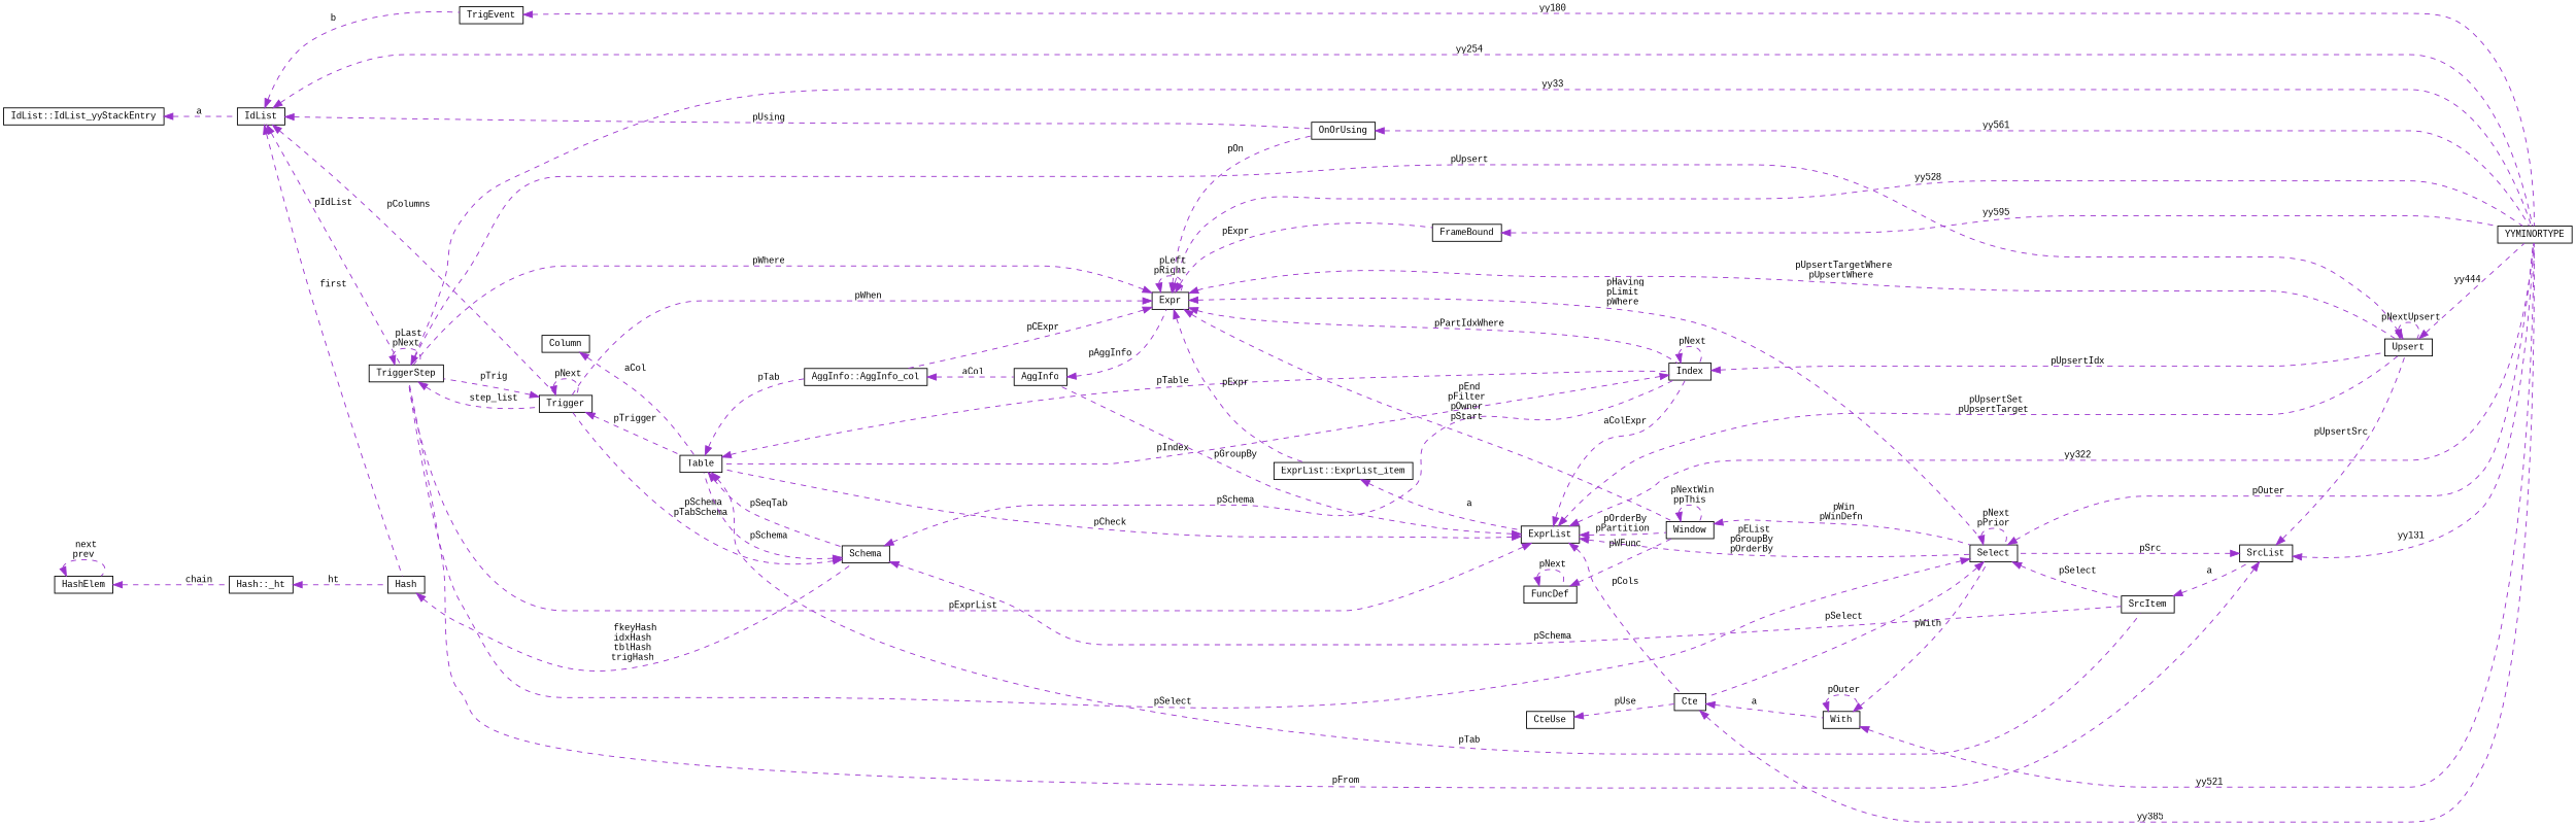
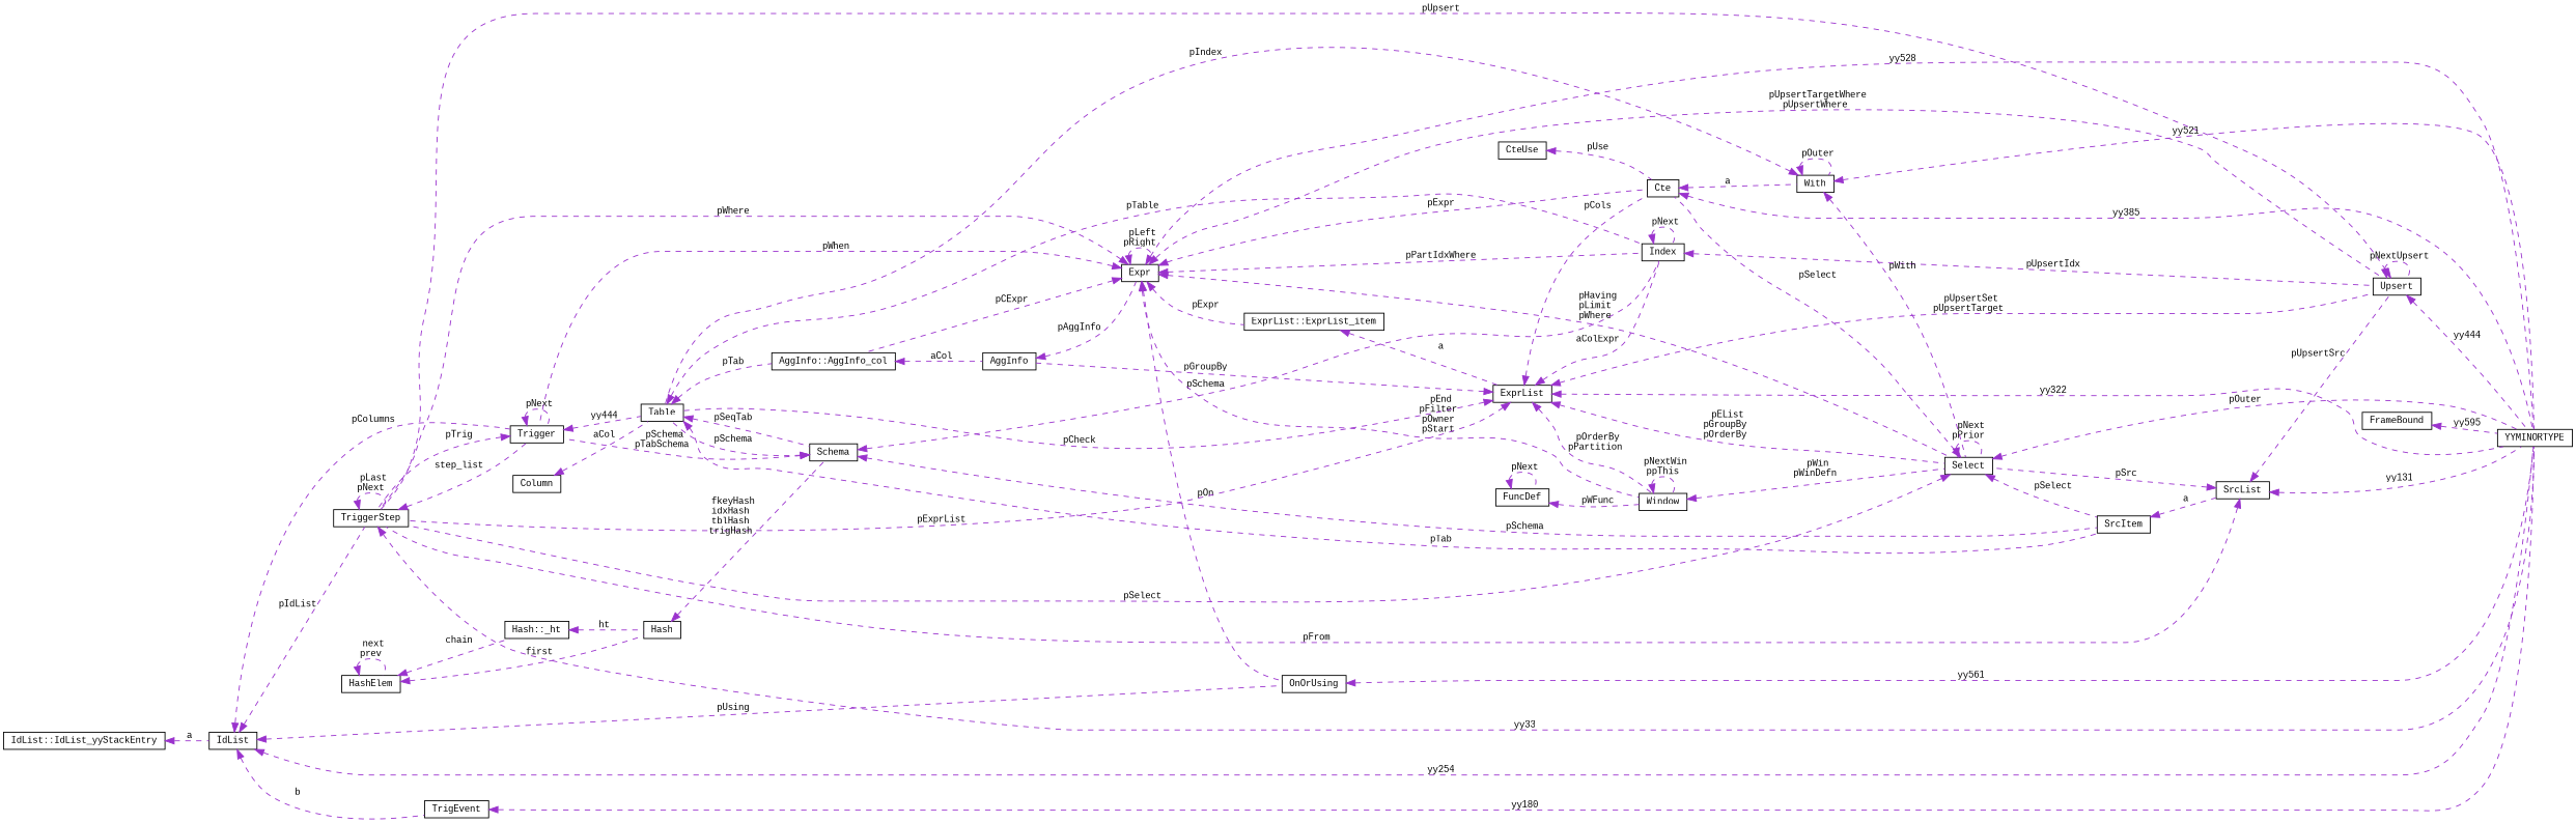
  digraph {
    fontname="Liberation Mono"
    rankdir=LR
    node [color=black fillcolor=white fontname="Liberation Mono" fontsize=10 shape=record style=filled]
    edge [color=darkorchid3 dir=back fontname="Liberation Mono" fontsize=10 labelfontname=Helvetica labelfontsize=10 style=dashed]
    n1 [height=0.2 label=YYMINORTYPE width=0.4]
    n2 [height=0.2 label=TriggerStep width=0.4]
    n3 [height=0.2 label=Trigger width=0.4]
    n4 [height=0.2 label=Table width=0.4]
    n5 [height=0.2 label="AggInfo::AggInfo_col" width=0.4]
    n6 [height=0.2 label=Index width=0.4]
    n7 [height=0.2 label=Schema width=0.4]
    n8 [height=0.2 label=SrcItem width=0.4]
    n9 [height=0.2 label=Expr width=0.4]
    n10 [height=0.2 label="ExprList::ExprList_item" width=0.4]
    n11 [height=0.2 label=Select width=0.4]
    n12 [height=0.2 label=Window width=0.4]
    n13 [height=0.2 label=Upsert width=0.4]
    n14 [height=0.2 label=OnOrUsing width=0.4]
    n15 [height=0.2 label=FrameBound width=0.4]
    n16 [height=0.2 label=ExprList width=0.4]
    n17 [height=0.2 label=AggInfo width=0.4]
    n18 [height=0.2 label=Cte width=0.4]
    n19 [height=0.2 label=With width=0.4]
    n20 [height=0.2 label=SrcList width=0.4]
    n21 [height=0.2 label=Column width=0.4]
    n22 [height=0.2 label=Hash width=0.4]
    n23 [height=0.2 label=HashElem width=0.4]
    n24 [height=0.2 label="Hash::_ht" width=0.4]
    n25 [height=0.2 label=FuncDef width=0.4]
    n26 [height=0.2 label=IdList width=0.4]
    n27 [height=0.2 label=TrigEvent width=0.4]
    n28 [height=0.2 label="IdList::IdList_yyStackEntry" width=0.4]
    n29 [height=0.2 label=CteUse width=0.4]
    n2 -> n1 [label=" yy33"]
    n2 -> n2 [label=" pLast\npNext"]
    n2 -> n3 [label=" step_list"]
    n3 -> n2 [label=" pTrig"]
    n3 -> n3 [label=" pNext"]
-   n3 -> n4 [label=" pTrigger"]
+   n3 -> n4 [label=" yy444"]
    n4 -> n5 [label=" pTab"]
    n4 -> n6 [label=" pTable"]
    n4 -> n7 [label=" pSeqTab"]
    n4 -> n8 [label=" pTab"]
    n5 -> n17 [label=" aCol"]
-   n6 -> n4 [label=" pIndex"]
+   n19 -> n4 [label=" pIndex"]
    n6 -> n6 [label=" pNext"]
    n6 -> n13 [label=" pUpsertIdx"]
    n7 -> n3 [label=" pSchema\npTabSchema"]
    n7 -> n4 [label=" pSchema"]
    n7 -> n6 [label=" pSchema"]
    n7 -> n8 [label=" pSchema"]
    n8 -> n20 [label=" a"]
    n9 -> n1 [label=" yy528"]
    n9 -> n2 [label=" pWhere"]
    n9 -> n3 [label=" pWhen"]
    n9 -> n5 [label=" pCExpr"]
    n9 -> n6 [label=" pPartIdxWhere"]
    n9 -> n9 [label=" pLeft\npRight"]
    n9 -> n10 [label=" pExpr"]
    n9 -> n11 [label=" pHaving\npLimit\npWhere"]
    n9 -> n12 [label=" pEnd\npFilter\npOwner\npStart"]
    n9 -> n13 [label=" pUpsertTargetWhere\npUpsertWhere"]
    n9 -> n14 [label=" pOn"]
-   n9 -> n15 [label=" pExpr"]
+   n9 -> n18 [label=" pExpr"]
    n10 -> n16 [label=" a"]
    n11 -> n1 [label=" pOuter"]
    n11 -> n2 [label=" pSelect"]
    n11 -> n8 [label=" pSelect"]
    n11 -> n11 [label=" pNext\npPrior"]
    n11 -> n18 [label=" pSelect"]
    n12 -> n11 [label=" pWin\npWinDefn"]
    n12 -> n12 [label=" pNextWin\nppThis"]
    n13 -> n1 [label=" yy444"]
    n13 -> n2 [label=" pUpsert"]
    n13 -> n13 [label=" pNextUpsert"]
    n14 -> n1 [label=" yy561"]
    n15 -> n1 [label=" yy595"]
    n16 -> n1 [label=" yy322"]
    n16 -> n2 [label=" pExprList"]
    n16 -> n4 [label=" pCheck"]
    n16 -> n6 [label=" aColExpr"]
    n16 -> n11 [label=" pEList\npGroupBy\npOrderBy"]
    n16 -> n12 [label=" pOrderBy\npPartition"]
    n16 -> n13 [label=" pUpsertSet\npUpsertTarget"]
    n16 -> n17 [label=" pGroupBy"]
    n16 -> n18 [label=" pCols"]
    n17 -> n9 [label=" pAggInfo"]
    n18 -> n1 [label=" yy385"]
    n18 -> n19 [label=" a"]
    n19 -> n1 [label=" yy521"]
    n19 -> n11 [label=" pWith"]
    n19 -> n19 [label=" pOuter"]
    n20 -> n1 [label=" yy131"]
    n20 -> n2 [label=" pFrom"]
    n20 -> n11 [label=" pSrc"]
    n20 -> n13 [label=" pUpsertSrc"]
    n21 -> n4 [label=" aCol"]
    n22 -> n7 [label=" fkeyHash\nidxHash\ntblHash\ntrigHash"]
-   n26 -> n22 [label=" first"]
+   n23 -> n22 [label=" first"]
    n23 -> n23 [label=" next\nprev"]
    n23 -> n24 [label=" chain"]
    n24 -> n22 [label=" ht"]
    n25 -> n12 [label=" pWFunc"]
    n25 -> n25 [label=" pNext"]
    n26 -> n1 [label=" yy254"]
    n26 -> n2 [label=" pIdList"]
    n26 -> n3 [label=" pColumns"]
    n26 -> n14 [label=" pUsing"]
    n26 -> n27 [label=" b"]
    n27 -> n1 [label=" yy180"]
    n28 -> n26 [label=" a"]
    n29 -> n18 [label=" pUse"]
  }
